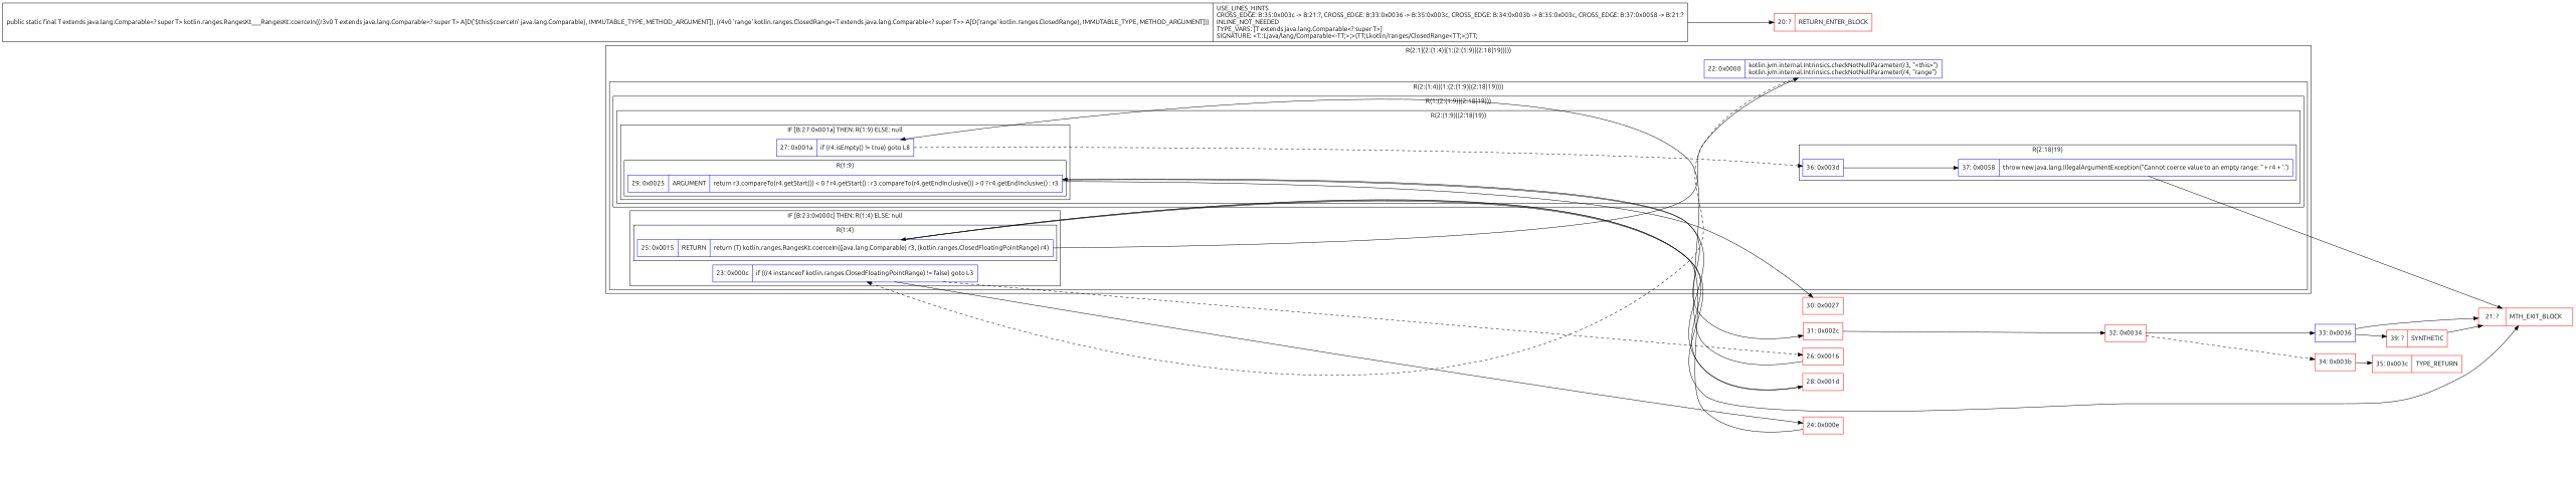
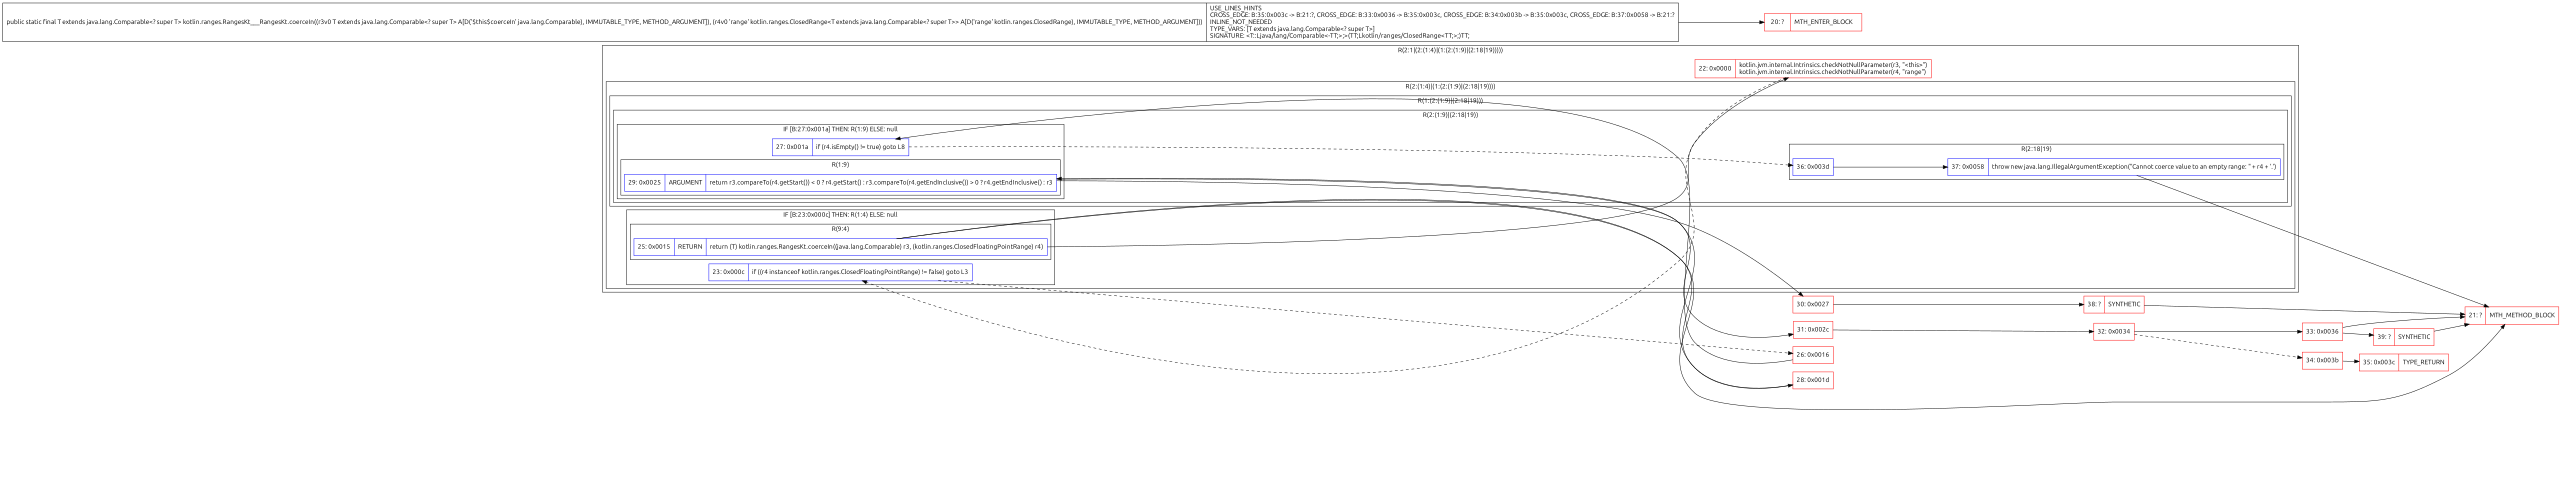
  digraph {
    fontname=Ubuntu
    rankdir=LR
    node [color=red fontname=Ubuntu shape=record]
    edge [fontname=Ubuntu]
    n1 [color=blue label="{25\:\ 0x0015|RETURN\l|return (T) kotlin.ranges.RangesKt.coerceIn((java.lang.Comparable) r3, (kotlin.ranges.ClosedFloatingPointRange) r4)\l}"]
    n2 [color=blue label="{23\:\ 0x000c|if ((r4 instanceof kotlin.ranges.ClosedFloatingPointRange) != false) goto L3\l}"]
    n3 [color=blue label="{29\:\ 0x0025|ARGUMENT\l|return r3.compareTo(r4.getStart()) \< 0 ? r4.getStart() : r3.compareTo(r4.getEndInclusive()) \> 0 ? r4.getEndInclusive() : r3\l}"]
    n4 [color=blue label="{27\:\ 0x001a|if (r4.isEmpty() != true) goto L8\l}"]
    n5 [color=blue label="{36\:\ 0x003d}"]
    n6 [color=blue label="{37\:\ 0x0058|throw new java.lang.IllegalArgumentException(\"Cannot coerce value to an empty range: \" + r4 + '.')\l}"]
-   n7 [color=blue label="{22\:\ 0x0000|kotlin.jvm.internal.Intrinsics.checkNotNullParameter(r3, \"\<this\>\")\lkotlin.jvm.internal.Intrinsics.checkNotNullParameter(r4, \"range\")\l}"]
-   n8 [label="{21\:\ ?|MTH_EXIT_BLOCK\l}"]
+   n7 [label="{22\:\ 0x0000|kotlin.jvm.internal.Intrinsics.checkNotNullParameter(r3, \"\<this\>\")\lkotlin.jvm.internal.Intrinsics.checkNotNullParameter(r4, \"range\")\l}"]
+   n8 [label="{21\:\ ?|MTH_METHOD_BLOCK\l}"]
    n9 [label="{28\:\ 0x001d}"]
-   n10 [label="{24\:\ 0x000e}"]
    n11 [label="{26\:\ 0x0016}"]
    n12 [label="{30\:\ 0x0027}"]
    n13 [label="{31\:\ 0x002c}"]
+   n14 [label="{38\:\ ?|SYNTHETIC\l}"]
    n15 [label="{32\:\ 0x0034}"]
-   n16 [label="{20\:\ ?|RETURN_ENTER_BLOCK\l}"]
-   n17 [color=blue label="{33\:\ 0x0036}"]
+   n16 [label="{20\:\ ?|MTH_ENTER_BLOCK\l}"]
+   n17 [label="{33\:\ 0x0036}"]
    n18 [label="{34\:\ 0x003b}"]
    n19 [label="{39\:\ ?|SYNTHETIC\l}"]
    n20 [label="{35\:\ 0x003c|TYPE_RETURN\l}"]
    n21 [label="{public static final T extends java.lang.Comparable\<? super T\> kotlin.ranges.RangesKt___RangesKt.coerceIn((r3v0 T extends java.lang.Comparable\<? super T\> A[D('$this$coerceIn' java.lang.Comparable), IMMUTABLE_TYPE, METHOD_ARGUMENT]), (r4v0 'range' kotlin.ranges.ClosedRange\<T extends java.lang.Comparable\<? super T\>\> A[D('range' kotlin.ranges.ClosedRange), IMMUTABLE_TYPE, METHOD_ARGUMENT]))  | USE_LINES_HINTS\lCROSS_EDGE: B:35:0x003c \-\> B:21:?, CROSS_EDGE: B:33:0x0036 \-\> B:35:0x003c, CROSS_EDGE: B:34:0x003b \-\> B:35:0x003c, CROSS_EDGE: B:37:0x0058 \-\> B:21:?\lINLINE_NOT_NEEDED\lTYPE_VARS: [T extends java.lang.Comparable\<? super T\>]\lSIGNATURE: \<T::Ljava\/lang\/Comparable\<\-TT;\>;\>(TT;Lkotlin\/ranges\/ClosedRange\<TT;\>;)TT;\l}" color=""]
    subgraph cluster_1 {
      label="R(2:1|(2:(1:4)|(1:(2:(1:9)|(2:18|19)))))"
      n7
      subgraph cluster_2 {
        label="R(2:(1:4)|(1:(2:(1:9)|(2:18|19))))"
        subgraph cluster_3 {
          label="IF [B:23:0x000c] THEN: R(1:4) ELSE: null"
          n2
          subgraph cluster_4 {
-           label="R(1:4)"
+           label="R(9:4)"
            n1
          }
        }
        subgraph cluster_5 {
          label="R(1:(2:(1:9)|(2:18|19)))"
          subgraph cluster_6 {
            label="R(2:(1:9)|(2:18|19))"
            subgraph cluster_7 {
              label="IF [B:27:0x001a] THEN: R(1:9) ELSE: null"
              n4
              subgraph cluster_8 {
                label="R(1:9)"
                n3
              }
            }
            subgraph cluster_9 {
              label="R(2:18|19)"
              n5
              n6
            }
          }
        }
      }
    }
    n1 -> n7
    n1 -> n8
    n1 -> n9
-   n2 -> n10
    n2 -> n11 [style=dashed]
    n3 -> n12
    n3 -> n13
    n4 -> n5 [style=dashed]
    n5 -> n6
    n6 -> n8
    n7 -> n2 [style=dashed]
    n9 -> n3
-   n10 -> n1
    n11 -> n4
+   n12 -> n14
    n13 -> n15
+   n14 -> n8
    n15 -> n17
    n15 -> n18 [style=dashed]
    n17 -> n8
    n17 -> n19
    n18 -> n20
    n19 -> n8
    n21 -> n16
  }
